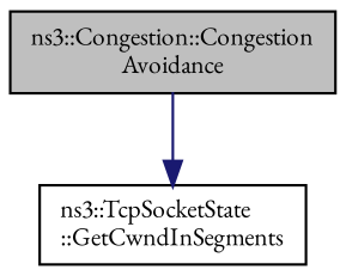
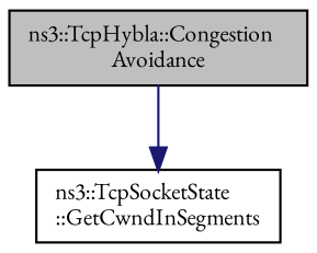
  digraph {
    rankdir=TB
    fontname="EB Garamond"
    node [color=black fontname="EB Garamond" fontsize=10 shape=record style=filled]
-   n1 [fillcolor=grey75 fontcolor=black height=0.2 label="ns3::Congestion::Congestion\lAvoidance" width=0.4]
+   n1 [fillcolor=grey75 fontcolor=black height=0.2 label="ns3::TcpHybla::Congestion\lAvoidance" width=0.4]
    n2 [fillcolor=white height=0.2 label="ns3::TcpSocketState\l::GetCwndInSegments" width=0.4]
    n1 -> n2 [color=midnightblue fontname="EB Garamond" fontsize=10 labelfontname=Helvetica labelfontsize=10 style=solid]
  }
